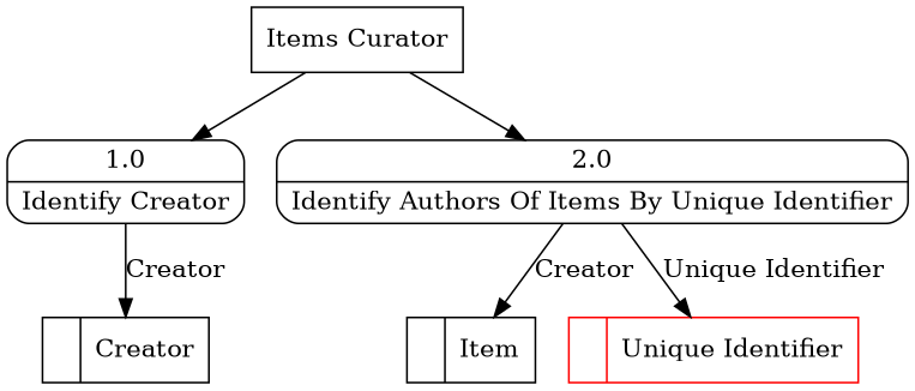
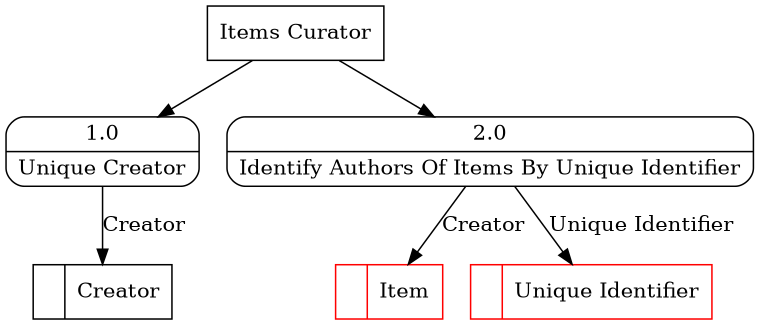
  digraph {
    node [shape=record]
-   n1 [color=black label="<f0>  |<f1> Item "]
+   n1 [color=red label="<f0>  |<f1> Item "]
    n2 [label="<f0>  |<f1> Creator "]
    n3 [color=red label="<f0>  |<f1> Unique Identifier "]
    n4 [label="Items Curator" shape=box]
-   n5 [label="{<f0> 1.0|<f1> Identify Creator }" shape=Mrecord]
+   n5 [label="{<f0> 1.0|<f1> Unique Creator }" shape=Mrecord]
    n6 [label="{<f0> 2.0|<f1> Identify Authors Of Items By Unique Identifier }" shape=Mrecord]
    n4 -> n5
    n4 -> n6
    n5 -> n2 [label=Creator]
    n6 -> n1 [label=Creator]
    n6 -> n3 [label="Unique Identifier"]
  }
